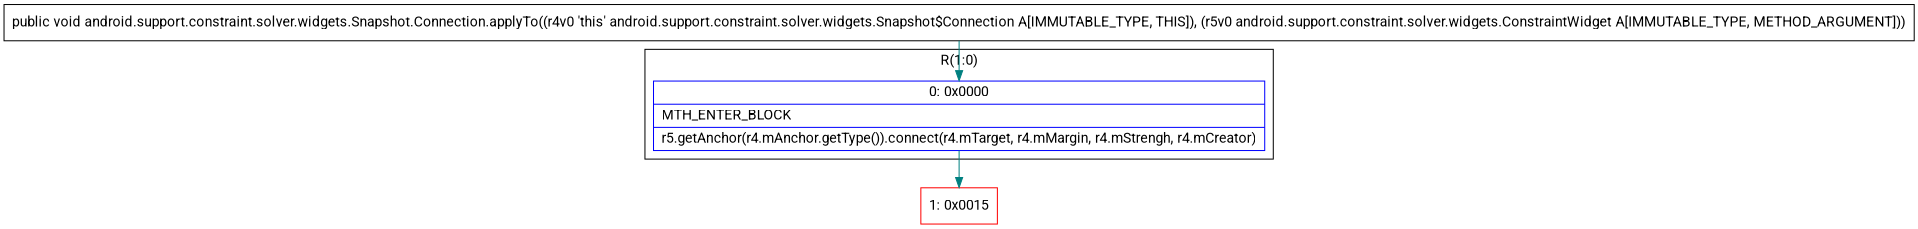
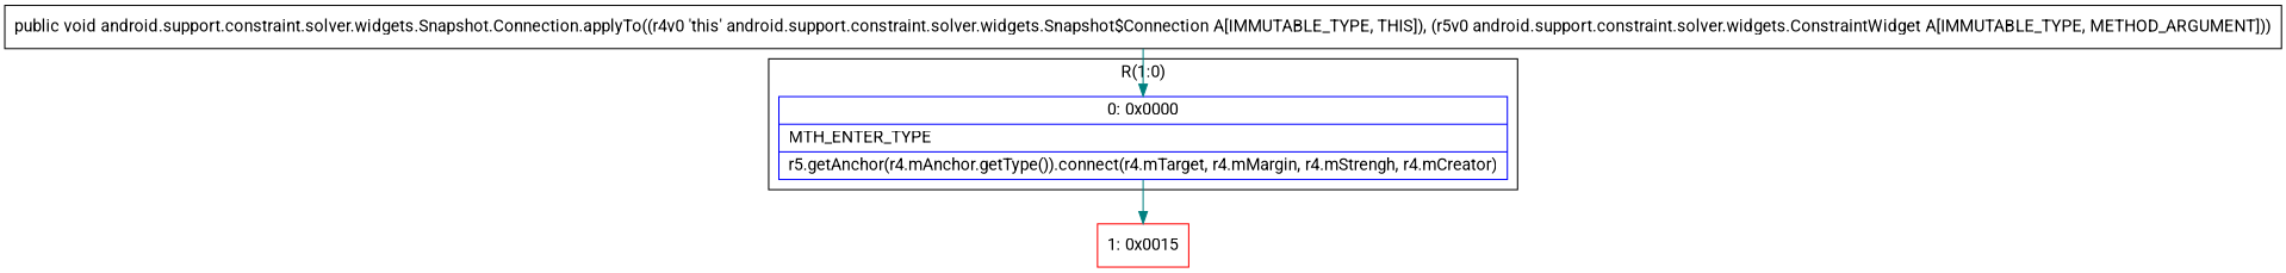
  digraph {
    fontname=Roboto
    node [shape=record fontname=Roboto]
    edge [color=teal style=solid fontname=Roboto]
-   n1 [color=blue label="{0\:\ 0x0000|MTH_ENTER_BLOCK\l|r5.getAnchor(r4.mAnchor.getType()).connect(r4.mTarget, r4.mMargin, r4.mStrengh, r4.mCreator)\l}"]
+   n1 [color=blue label="{0\:\ 0x0000|MTH_ENTER_TYPE\l|r5.getAnchor(r4.mAnchor.getType()).connect(r4.mTarget, r4.mMargin, r4.mStrengh, r4.mCreator)\l}"]
    n2 [color=red label="{1\:\ 0x0015}"]
    n3 [label="{public void android.support.constraint.solver.widgets.Snapshot.Connection.applyTo((r4v0 'this' android.support.constraint.solver.widgets.Snapshot$Connection A[IMMUTABLE_TYPE, THIS]), (r5v0 android.support.constraint.solver.widgets.ConstraintWidget A[IMMUTABLE_TYPE, METHOD_ARGUMENT])) }"]
    subgraph cluster_1 {
      label="R(1:0)"
      n1
    }
    n1 -> n2
    n3 -> n1
  }
